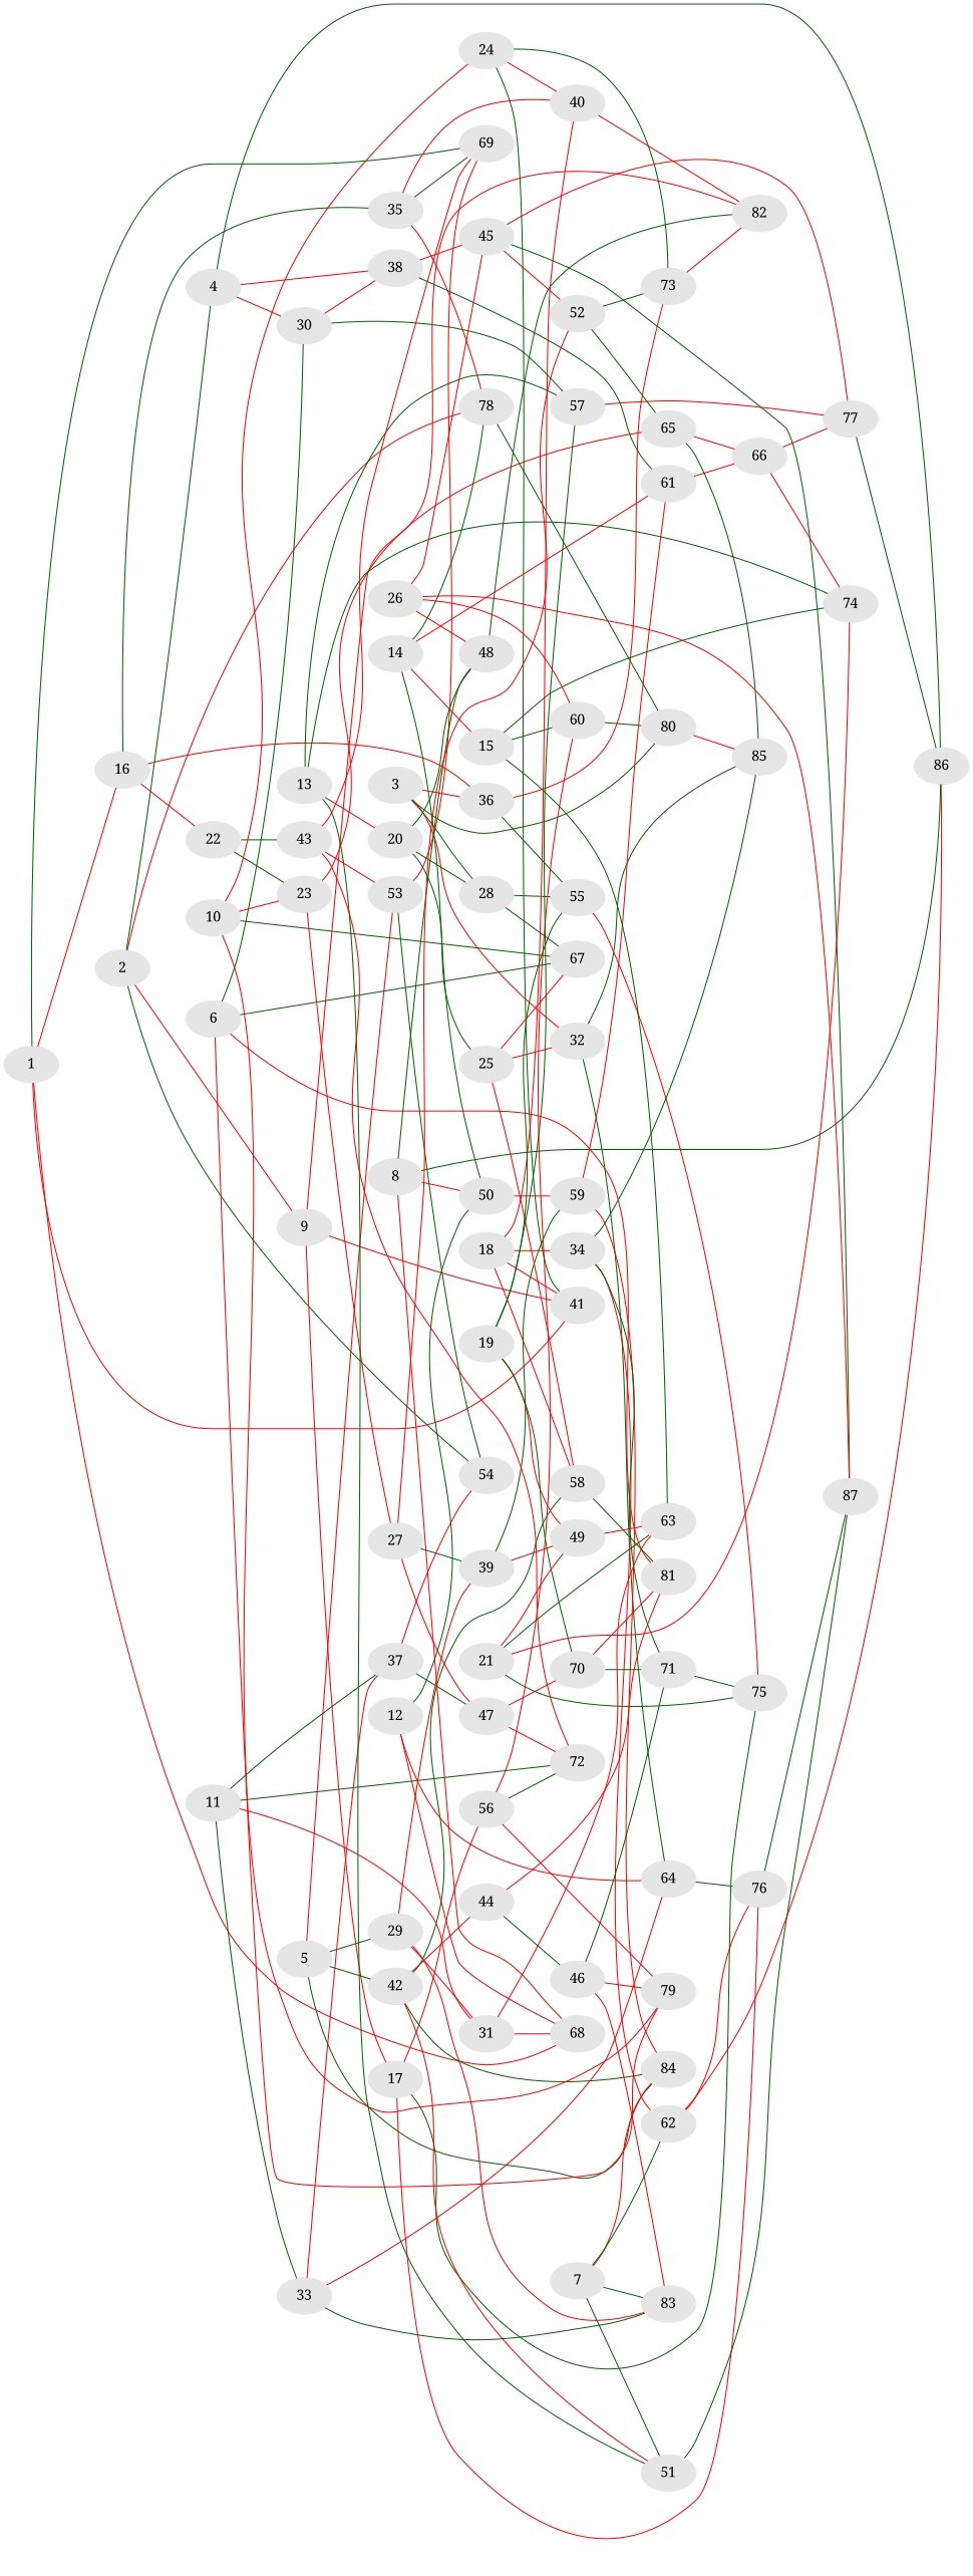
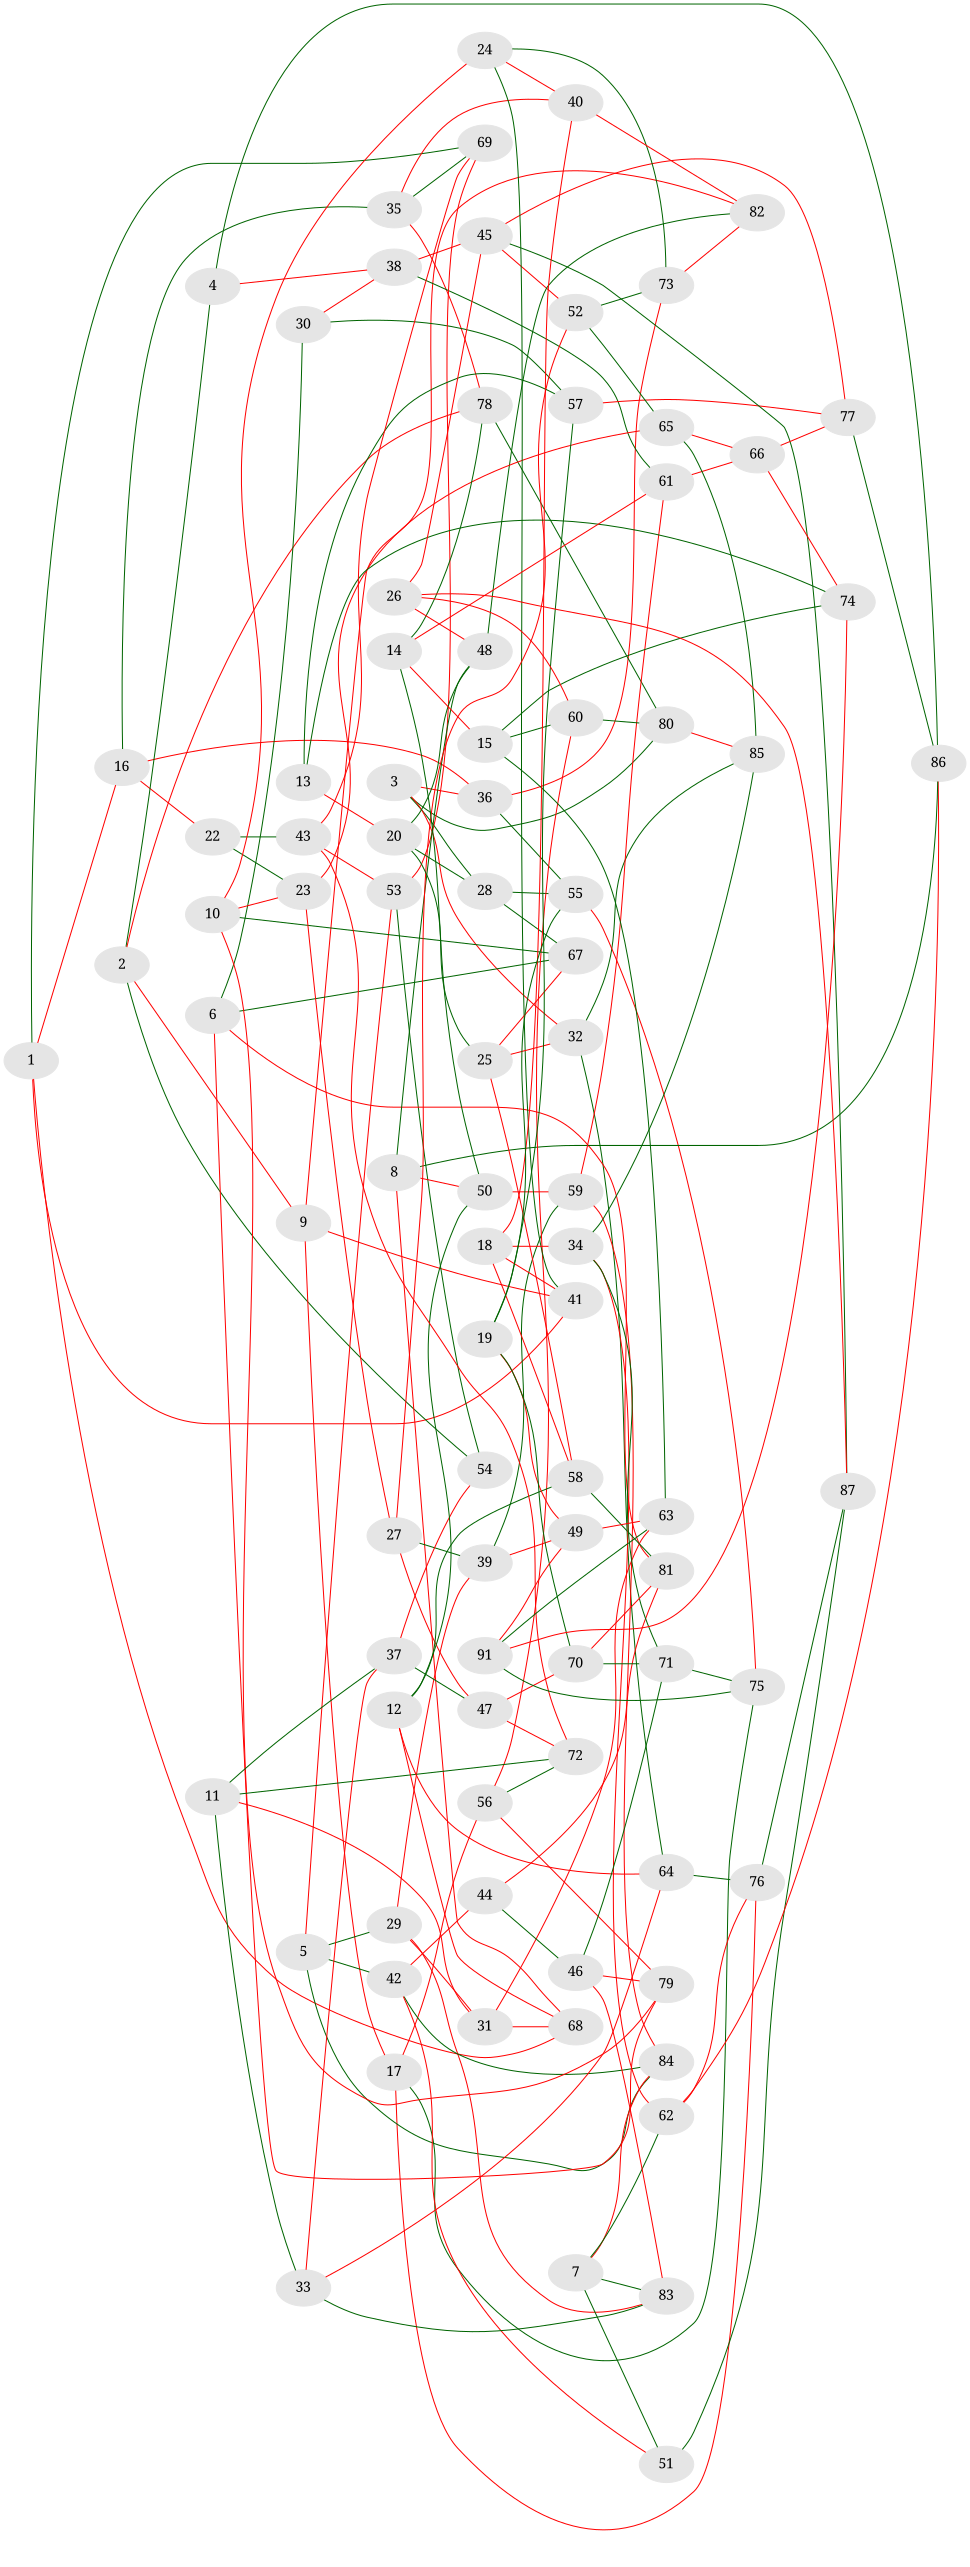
  graph {
    fontname="Noto Serif"
    rankdir=LR
    node [color=gray90 fontname="Noto Serif" style=filled]
    edge [color=red fontname="Noto Serif"]
    1
    16
    41
    68
    69
    36
    22
    35
    2
    4
    9
    54
    78
    30
    38
    86
    17
    82
    80
    3
    28
    32
    67
    55
    64
    85
    73
    57
    61
    45
    5
    29
    42
    53
    84
    83
    31
    39
    51
    44
    6
    79
    81
    7
    62
    87
    76
    8
    48
    50
    59
    56
    75
    10
    23
    24
    27
    65
    40
    11
    33
    37
    72
    63
    47
    12
    58
    13
    20
    74
    25
    77
    14
    15
    60
    66
    43
    18
    34
    71
    19
    49
    70
-   21
+   21 [label=91]
    52
    26
    46
    1 -- 16
    1 -- 41
    1 -- 68
    1 -- 69 [color=darkgreen]
    16 -- 36
    16 -- 22
    16 -- 35 [color=darkgreen]
    36 -- 55 [color=darkgreen]
    36 -- 73
    22 -- 23 [color=darkgreen]
    22 -- 43 [color=darkgreen]
    35 -- 69 [color=darkgreen]
    35 -- 78
    35 -- 40
    2 -- 4 [color=darkgreen]
    2 -- 9
    2 -- 54 [color=darkgreen]
    2 -- 78
-   4 -- 30
    4 -- 38
    4 -- 86 [color=darkgreen]
    9 -- 41
    9 -- 17
    9 -- 82
    78 -- 80 [color=darkgreen]
    30 -- 38
    30 -- 57 [color=darkgreen]
    38 -- 61 [color=darkgreen]
    38 -- 45
    17 -- 76
    17 -- 56
    17 -- 75 [color=darkgreen]
    80 -- 85
    3 -- 36
    3 -- 80 [color=darkgreen]
    3 -- 28 [color=darkgreen]
    3 -- 32
    28 -- 67 [color=darkgreen]
    28 -- 55 [color=darkgreen]
    32 -- 64 [color=darkgreen]
    32 -- 85 [color=darkgreen]
    55 -- 75
    64 -- 76 [color=darkgreen]
    73 -- 82
    57 -- 77
    61 -- 66
    45 -- 87 [color=darkgreen]
    45 -- 77
    45 -- 52
    5 -- 29 [color=darkgreen]
    5 -- 42 [color=darkgreen]
    5 -- 53
    5 -- 84 [color=darkgreen]
    29 -- 83
    29 -- 31
    29 -- 39
    42 -- 84 [color=darkgreen]
    42 -- 51
    42 -- 44
    53 -- 69
    53 -- 54 [color=darkgreen]
    31 -- 68
    31 -- 63
    39 -- 59 [color=darkgreen]
    39 -- 49
    51 -- 87 [color=darkgreen]
    44 -- 81
    44 -- 46 [color=darkgreen]
    6 -- 30 [color=darkgreen]
    6 -- 67 [color=darkgreen]
    6 -- 79
    6 -- 81
    7 -- 84
    7 -- 83 [color=darkgreen]
    7 -- 51 [color=darkgreen]
    7 -- 62 [color=darkgreen]
    62 -- 86
    62 -- 76
    76 -- 87 [color=darkgreen]
    8 -- 68
    8 -- 86 [color=darkgreen]
    8 -- 48 [color=darkgreen]
    8 -- 50
    48 -- 82 [color=darkgreen]
    50 -- 59
    59 -- 61
    59 -- 84
    56 -- 79
    56 -- 72 [color=darkgreen]
    56 -- 60
    10 -- 67 [color=darkgreen]
    10 -- 79
    10 -- 23
    10 -- 24
    23 -- 27
    23 -- 65
    24 -- 41 [color=darkgreen]
    24 -- 73 [color=darkgreen]
    24 -- 40
    27 -- 39 [color=darkgreen]
    27 -- 47
    27 -- 52
    65 -- 85 [color=darkgreen]
    65 -- 66
    40 -- 82
    11 -- 31
    11 -- 33 [color=darkgreen]
    11 -- 37 [color=darkgreen]
    11 -- 72 [color=darkgreen]
    33 -- 64
    33 -- 83 [color=darkgreen]
    33 -- 37
    37 -- 54
    37 -- 47 [color=darkgreen]
    47 -- 72
    47 -- 70
    12 -- 68
    12 -- 64
    12 -- 50 [color=darkgreen]
-   42 -- 58 [color=darkgreen]
+   12 -- 58 [color=darkgreen]
    58 -- 81 [color=darkgreen]
    13 -- 57 [color=darkgreen]
-   13 -- 51 [color=darkgreen]
    13 -- 20
    13 -- 74 [color=darkgreen]
    20 -- 28 [color=darkgreen]
    20 -- 48 [color=darkgreen]
    20 -- 25 [color=darkgreen]
    25 -- 32
    25 -- 67
    25 -- 58
    77 -- 86 [color=darkgreen]
    14 -- 78 [color=darkgreen]
    14 -- 61
    14 -- 50 [color=darkgreen]
    14 -- 15
    15 -- 63 [color=darkgreen]
    15 -- 74 [color=darkgreen]
    15 -- 60 [color=darkgreen]
    60 -- 80 [color=darkgreen]
    66 -- 74
    66 -- 77
    43 -- 69
    43 -- 53
    43 -- 72
    18 -- 41
    18 -- 40
    18 -- 58
    18 -- 34
    34 -- 85 [color=darkgreen]
    34 -- 62
    34 -- 71 [color=darkgreen]
    71 -- 75 [color=darkgreen]
    19 -- 55 [color=darkgreen]
    19 -- 57 [color=darkgreen]
    19 -- 49
    19 -- 70 [color=darkgreen]
    49 -- 63
    70 -- 81
    70 -- 71 [color=darkgreen]
    21 -- 75 [color=darkgreen]
    21 -- 63 [color=darkgreen]
    21 -- 74
    21 -- 49
    52 -- 73 [color=darkgreen]
    52 -- 65 [color=darkgreen]
    26 -- 45
    26 -- 87
    26 -- 48
    26 -- 60
    46 -- 83
    46 -- 79
    46 -- 71 [color=darkgreen]
  }
